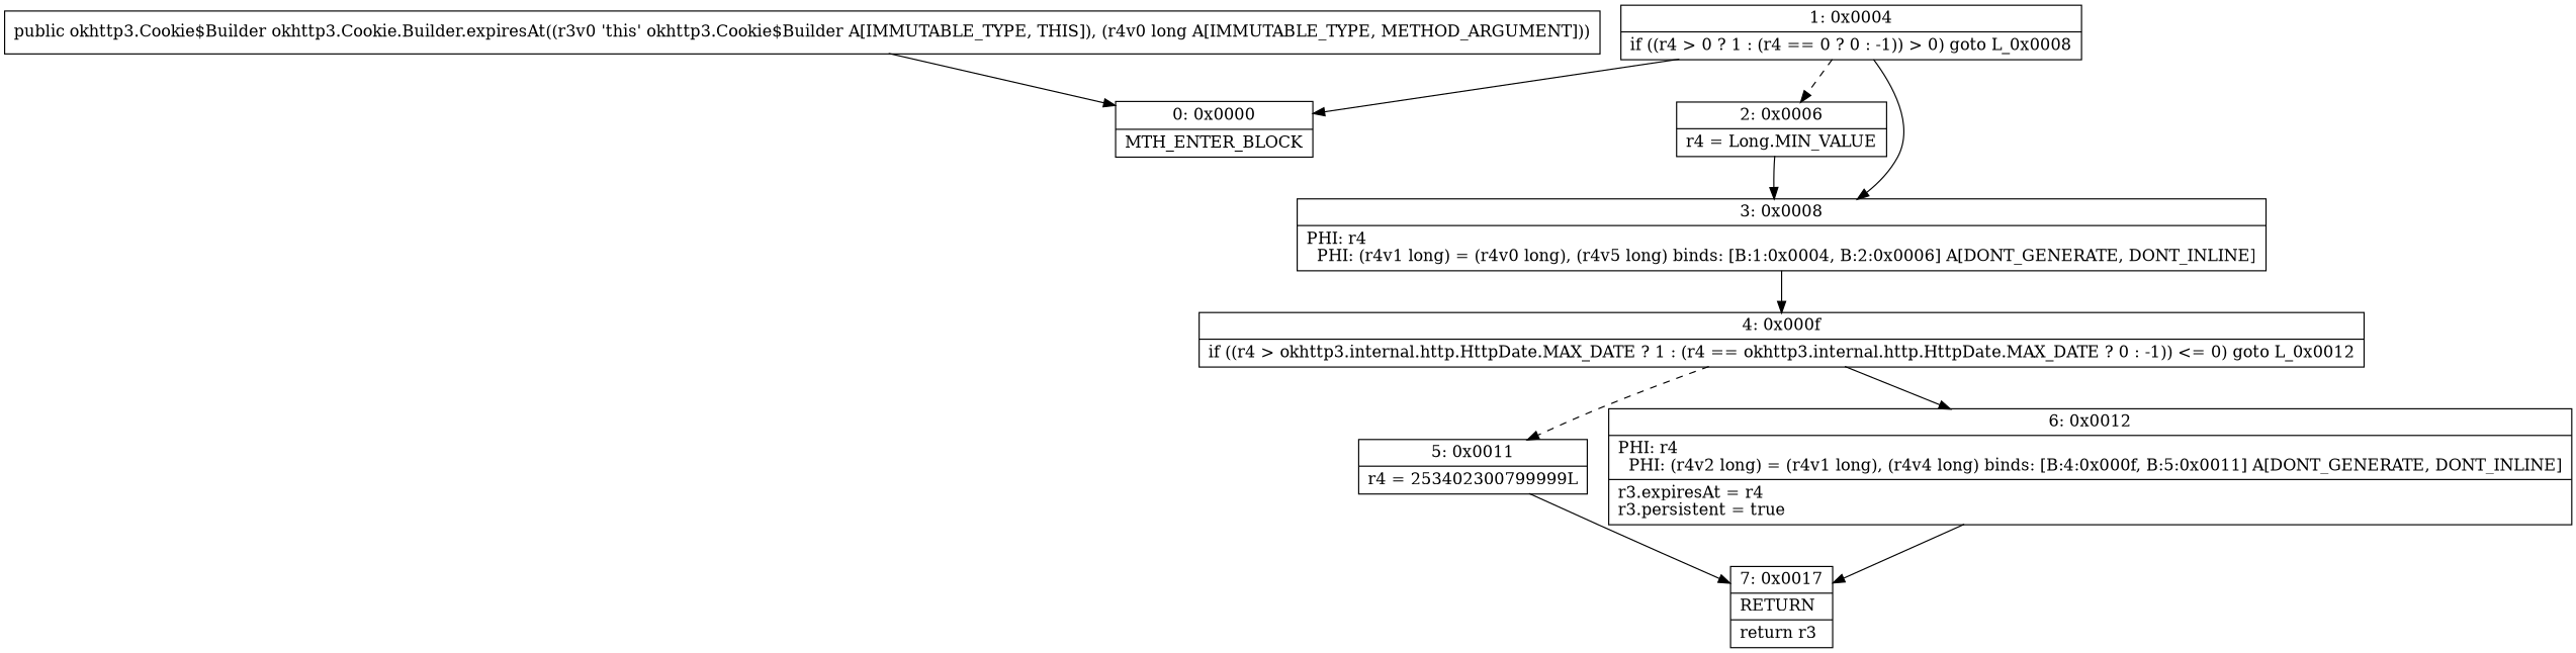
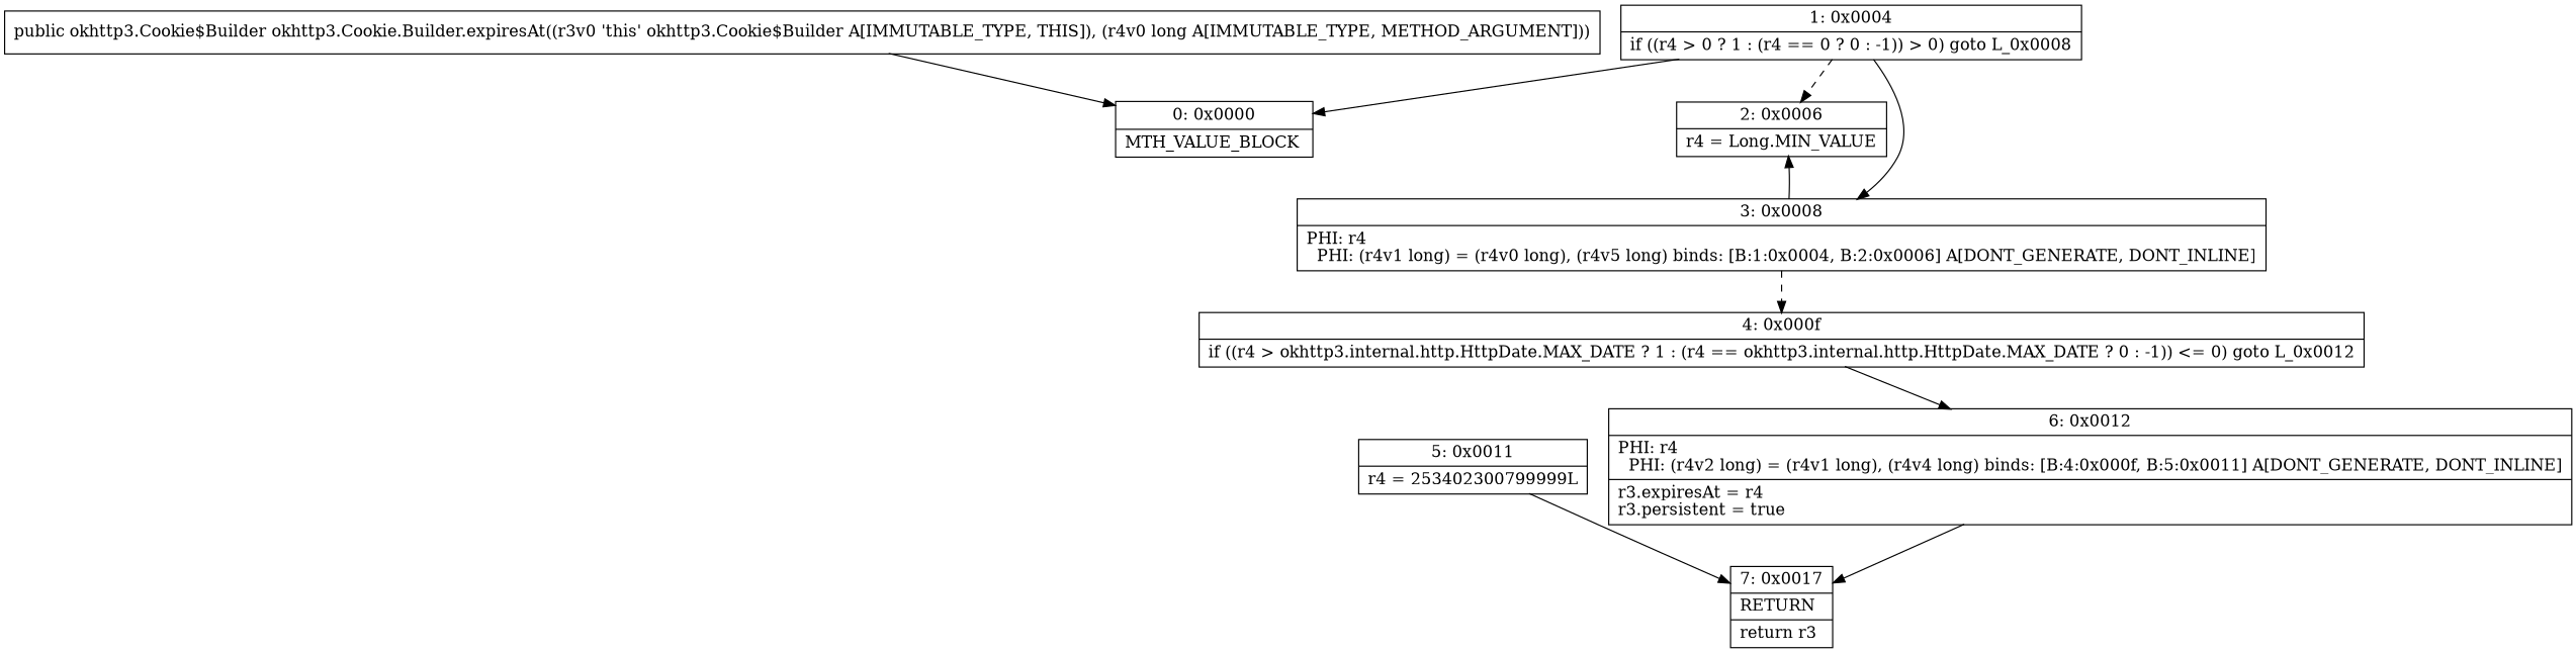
  digraph {
    node [shape=record]
-   n1 [label="{0\:\ 0x0000|MTH_ENTER_BLOCK\l}"]
+   n1 [label="{0\:\ 0x0000|MTH_VALUE_BLOCK\l}"]
    n2 [label="{1\:\ 0x0004|if ((r4 \> 0 ? 1 : (r4 == 0 ? 0 : \-1)) \> 0) goto L_0x0008\l}"]
    n3 [label="{2\:\ 0x0006|r4 = Long.MIN_VALUE\l}"]
    n4 [label="{3\:\ 0x0008|PHI: r4 \l  PHI: (r4v1 long) = (r4v0 long), (r4v5 long) binds: [B:1:0x0004, B:2:0x0006] A[DONT_GENERATE, DONT_INLINE]\l}"]
    n5 [label="{4\:\ 0x000f|if ((r4 \> okhttp3.internal.http.HttpDate.MAX_DATE ? 1 : (r4 == okhttp3.internal.http.HttpDate.MAX_DATE ? 0 : \-1)) \<= 0) goto L_0x0012\l}"]
    n6 [label="{5\:\ 0x0011|r4 = 253402300799999L\l}"]
    n7 [label="{6\:\ 0x0012|PHI: r4 \l  PHI: (r4v2 long) = (r4v1 long), (r4v4 long) binds: [B:4:0x000f, B:5:0x0011] A[DONT_GENERATE, DONT_INLINE]\l|r3.expiresAt = r4\lr3.persistent = true\l}"]
    n8 [label="{7\:\ 0x0017|RETURN\l|return r3\l}"]
    n9 [label="{public okhttp3.Cookie$Builder okhttp3.Cookie.Builder.expiresAt((r3v0 'this' okhttp3.Cookie$Builder A[IMMUTABLE_TYPE, THIS]), (r4v0 long A[IMMUTABLE_TYPE, METHOD_ARGUMENT])) }"]
    n2 -> n1
    n2 -> n3 [style=dashed]
    n2 -> n4
-   n3 -> n4
-   n4 -> n5
-   n5 -> n6 [style=dashed]
+   n4 -> n3
+   n4 -> n5 [style=dashed]
    n5 -> n7
    n6 -> n8
    n7 -> n8
    n9 -> n1
  }
